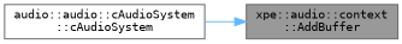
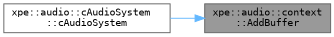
  digraph {
    rankdir=RL
    fontname="DejaVu Sans Mono"
    node [fontname="DejaVu Sans Mono" fontsize=10 shape=box style=filled]
    n1 [color=gray40 fillcolor=grey60 fontcolor=black height=0.2 label="xpe::audio::context\l::AddBuffer" width=0.4]
-   n2 [color=grey40 fillcolor=white height=0.2 label="audio::audio::cAudioSystem\l::cAudioSystem" width=0.4]
+   n2 [color=grey40 fillcolor=white height=0.2 label="xpe::audio::cAudioSystem\l::cAudioSystem" width=0.4]
    n1 -> n2 [color=steelblue1 dir=back fontname="DejaVu Sans Mono" fontsize=10 labelfontname=Helvetica labelfontsize=10 style=solid]
  }
